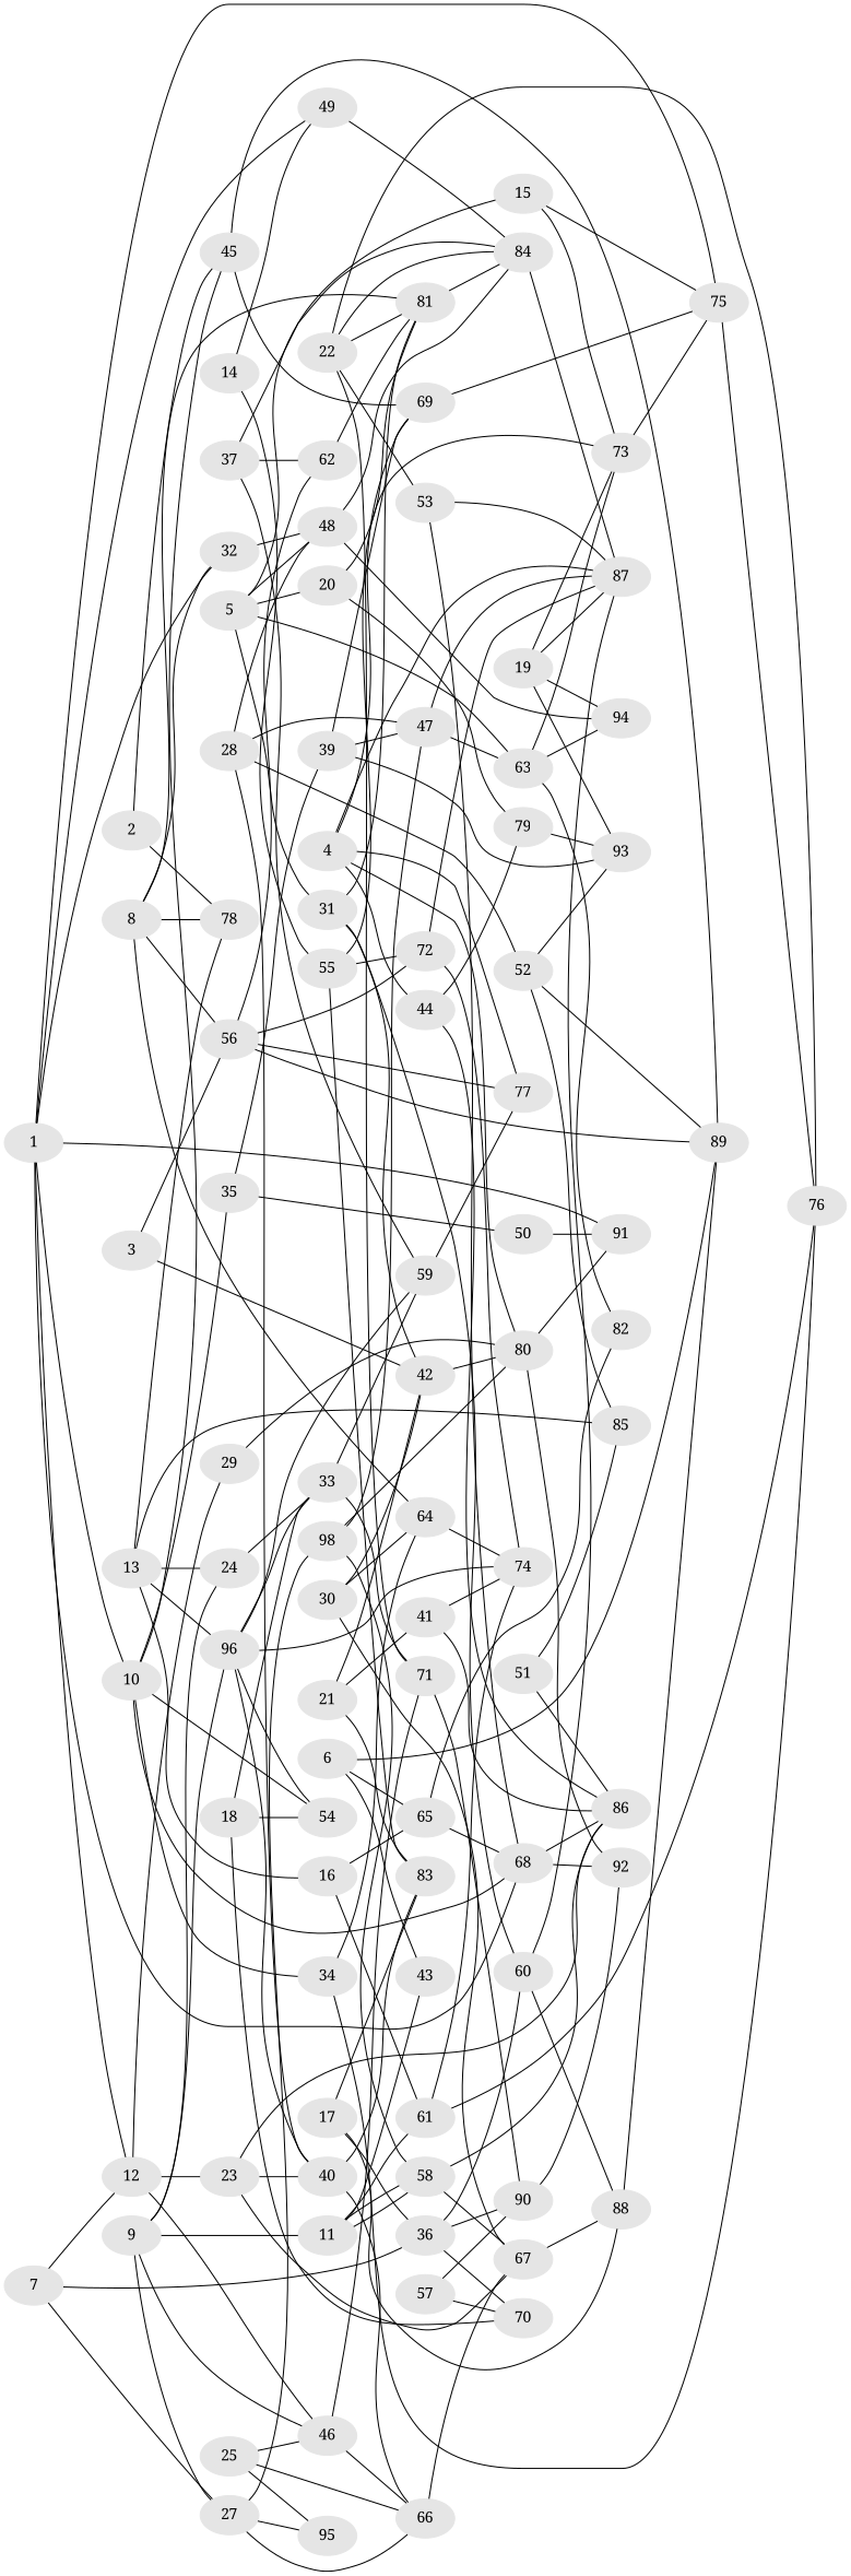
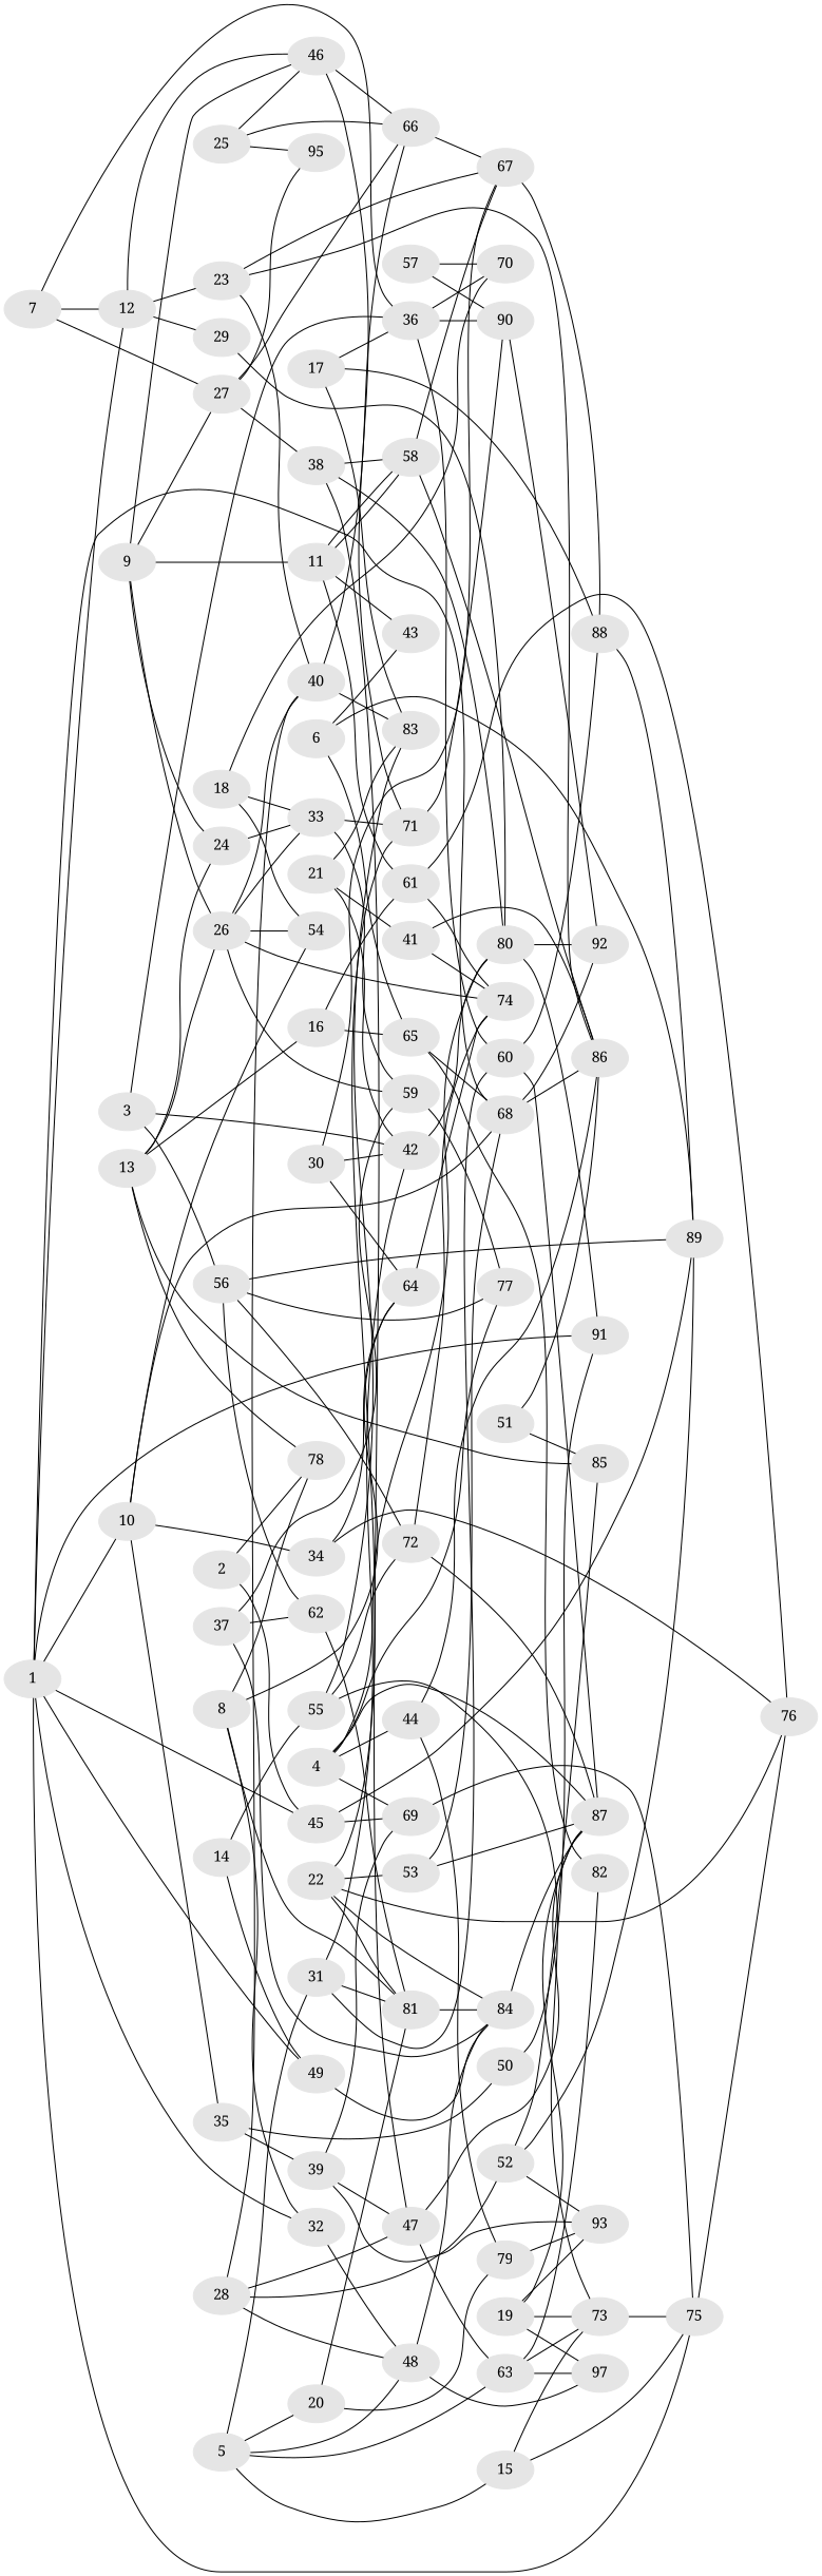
  graph {
    fontname="Noto Serif"
    rankdir=LR
    node [color=gray90 fontname="Noto Serif" style=filled]
    edge [fontname="Noto Serif"]
    1
    10
    12
    32
    45
    49
    68
    75
    91
    34
    35
    54
    46
    23
    29
    48
    69
    89
    84
    86
    92
    76
    2
    78
    3
    36
    42
    56
    70
    60
    90
    80
    77
    62
    72
    4
    44
    87
    79
    5
    15
    20
    31
    63
    73
    81
-   94
+   94 [label=97]
    82
    6
    43
    65
    7
    27
    66
    95
-   38 [label=98]
+   38
    8
    64
    74
    9
    11
    24
-   26 [label=96]
+   26
    58
    61
    33
    40
    59
    71
    39
    50
    67
    13
    16
    85
    14
    55
    83
    17
    88
    18
    19
    93
    21
    41
    22
    53
    25
    47
    28
    52
    30
    37
    51
    57
    1 -- 10
    1 -- 12
    1 -- 32
-   10 -- 45
+   1 -- 45
    1 -- 49
    1 -- 68
    1 -- 75
    1 -- 91
    10 -- 68
    10 -- 34
    10 -- 35
    10 -- 54
    12 -- 46
    12 -- 23
    12 -- 29
    32 -- 48
    45 -- 69
    45 -- 89
    49 -- 84
    68 -- 86
    68 -- 92
    75 -- 76
    34 -- 76
    34 -- 64
    35 -- 39
    35 -- 50
    46 -- 66
    46 -- 71
    23 -- 86
    23 -- 40
    23 -- 67
    29 -- 80
    48 -- 84
    48 -- 94
    69 -- 75
    84 -- 87
    2 -- 45
    2 -- 78
+   3 -- 36
    3 -- 42
    3 -- 56
    36 -- 70
    36 -- 60
    36 -- 90
    42 -- 80
    56 -- 89
    56 -- 77
    56 -- 62
    56 -- 72
    60 -- 87
    60 -- 88
    90 -- 92
    80 -- 91
    80 -- 92
    62 -- 81
    72 -- 87
    72 -- 74
    4 -- 69
    4 -- 80
    4 -- 77
    4 -- 44
    4 -- 87
    44 -- 86
    44 -- 79
    79 -- 93
    5 -- 48
    5 -- 15
    5 -- 20
    5 -- 31
    5 -- 63
    15 -- 75
    15 -- 73
    20 -- 79
    20 -- 81
    31 -- 42
    31 -- 60
    31 -- 81
    63 -- 73
    63 -- 94
    63 -- 82
    73 -- 75
    81 -- 84
    6 -- 89
    6 -- 43
    6 -- 65
    65 -- 68
    65 -- 82
    7 -- 12
    7 -- 36
    7 -- 27
    27 -- 66
    27 -- 95
    27 -- 38
    66 -- 67
    38 -- 80
    38 -- 58
    38 -- 47
    8 -- 32
    8 -- 78
-   8 -- 56
    8 -- 81
    8 -- 64
    64 -- 74
    9 -- 46
    9 -- 27
    9 -- 11
    9 -- 24
    9 -- 26
    11 -- 43
    11 -- 58
    11 -- 58
    11 -- 61
    24 -- 33
    26 -- 54
    26 -- 74
    26 -- 33
    26 -- 40
    26 -- 59
    58 -- 86
    58 -- 67
    61 -- 76
    61 -- 74
    33 -- 59
    33 -- 71
    40 -- 66
    40 -- 83
    59 -- 77
    71 -- 90
    39 -- 69
    39 -- 93
    39 -- 47
    50 -- 91
    67 -- 88
    13 -- 78
    13 -- 24
    13 -- 26
    13 -- 16
    13 -- 85
    16 -- 65
    16 -- 61
    14 -- 49
    14 -- 55
    55 -- 72
    55 -- 73
    55 -- 83
    17 -- 36
    17 -- 83
    17 -- 88
    88 -- 89
    18 -- 54
    18 -- 70
    18 -- 33
    19 -- 87
    19 -- 73
    19 -- 94
    19 -- 93
    21 -- 42
    21 -- 83
    21 -- 41
    41 -- 86
    41 -- 74
    22 -- 84
    22 -- 76
    22 -- 81
    22 -- 71
    22 -- 53
    53 -- 68
    53 -- 87
    25 -- 46
    25 -- 66
    25 -- 95
    47 -- 87
    47 -- 63
    28 -- 48
    28 -- 40
    28 -- 47
    28 -- 52
    52 -- 89
    52 -- 85
    52 -- 93
    30 -- 42
    30 -- 64
    30 -- 67
    37 -- 84
    37 -- 62
    37 -- 59
    51 -- 86
    51 -- 85
    57 -- 70
    57 -- 90
  }
